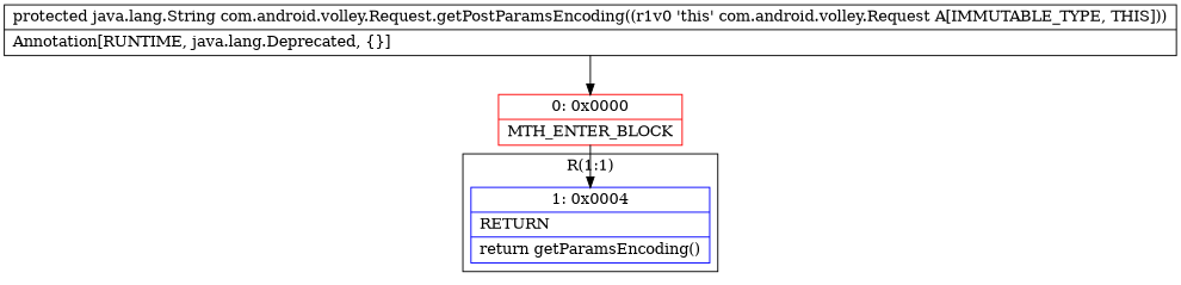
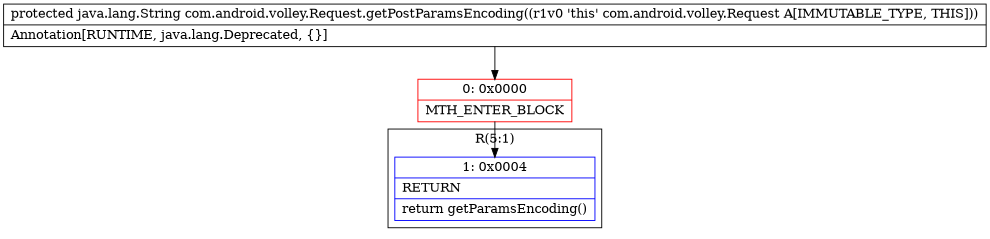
  digraph {
    node [shape=record]
    n1 [color=blue label="{1\:\ 0x0004|RETURN\l|return getParamsEncoding()\l}"]
    n2 [color=red label="{0\:\ 0x0000|MTH_ENTER_BLOCK\l}"]
    n3 [label="{protected java.lang.String com.android.volley.Request.getPostParamsEncoding((r1v0 'this' com.android.volley.Request A[IMMUTABLE_TYPE, THIS]))  | Annotation[RUNTIME, java.lang.Deprecated, \{\}]\l}"]
    subgraph cluster_1 {
-     label="R(1:1)"
+     label="R(5:1)"
      n1
    }
    n2 -> n1
    n3 -> n2
  }
